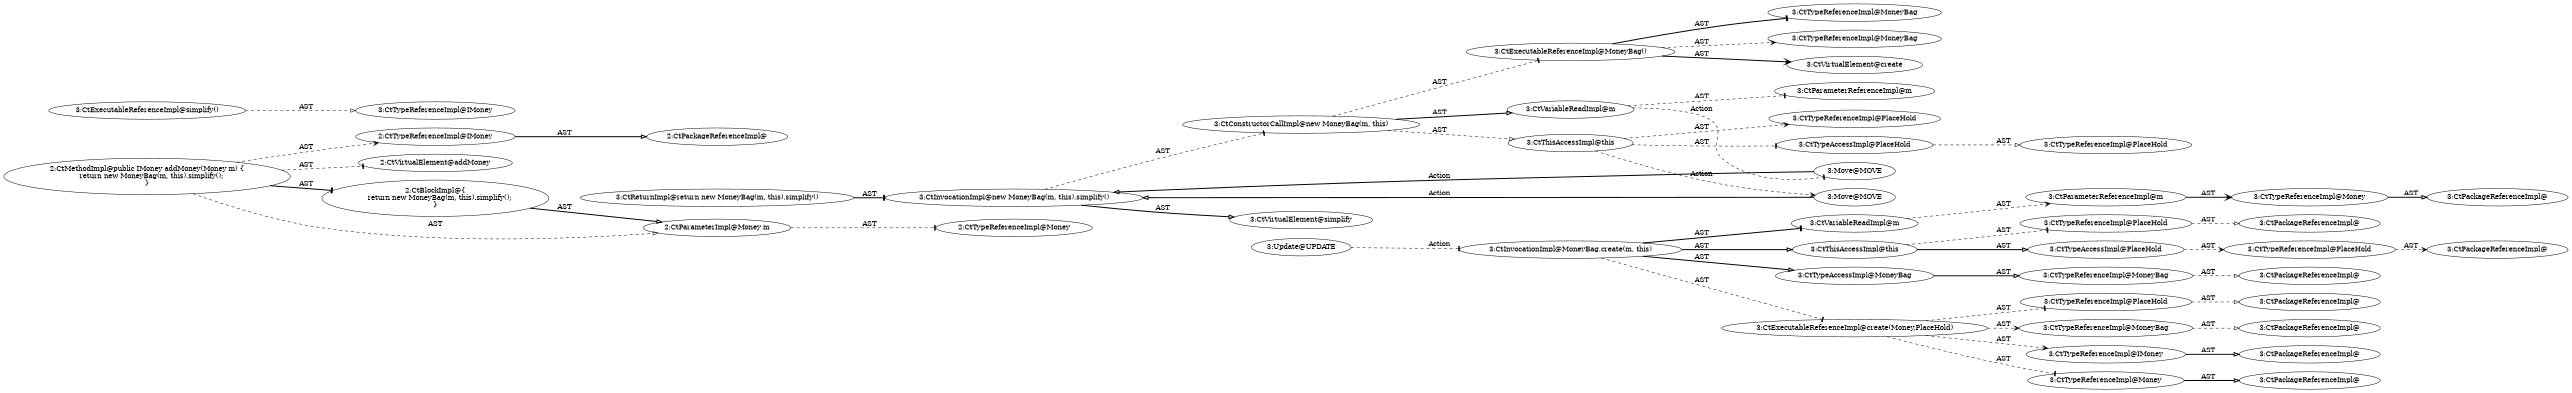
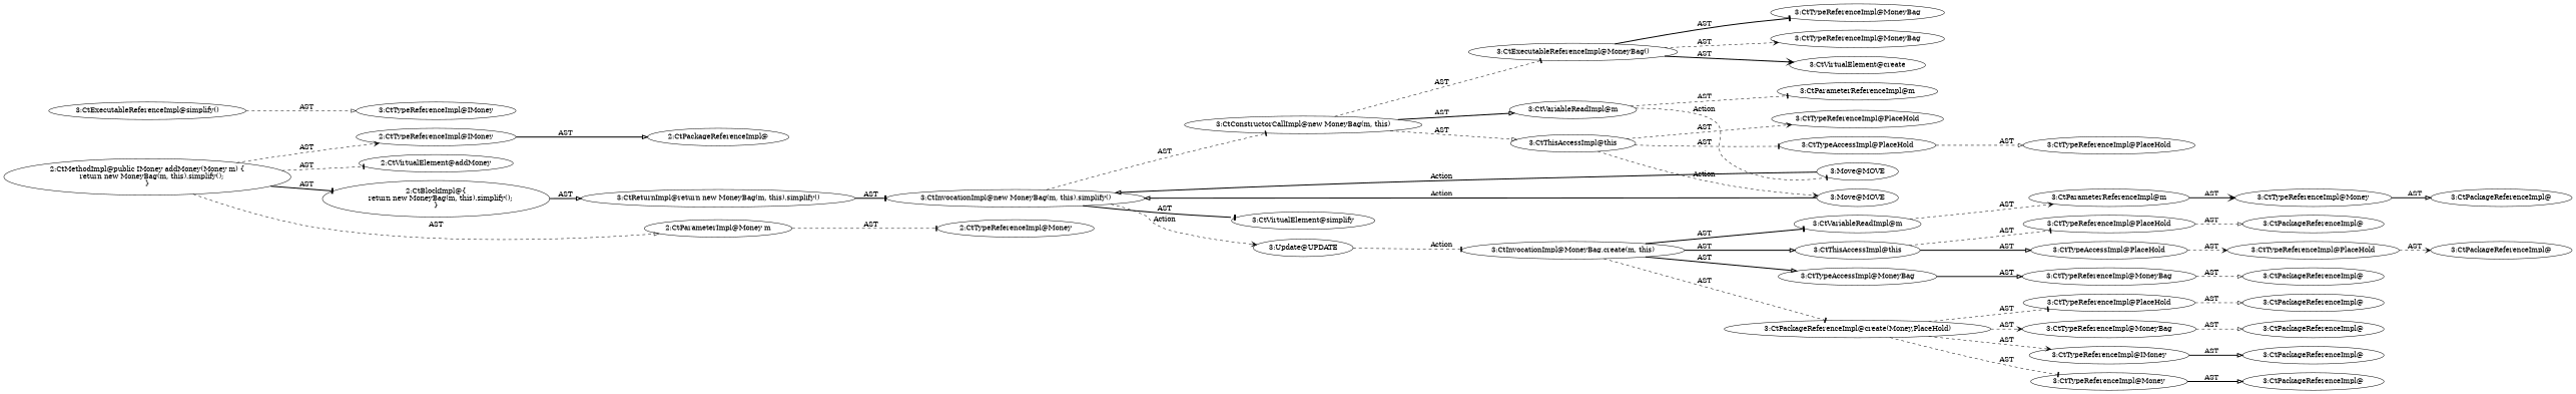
  digraph {
    rankdir=LR
    node [shape=ellipse]
    edge [arrowhead=onormal style=dashed]
    n1 [label="2:CtTypeReferenceImpl@IMoney"]
    n2 [label="2:CtPackageReferenceImpl@"]
    n3 [label="2:CtVirtualElement@addMoney"]
    n4 [label="2:CtParameterImpl@Money m"]
    n5 [label="2:CtTypeReferenceImpl@Money"]
    n6 [label="3:CtExecutableReferenceImpl@simplify()"]
    n7 [label="3:CtTypeReferenceImpl@IMoney"]
    n8 [label="3:CtVirtualElement@simplify"]
    n9 [label="3:CtExecutableReferenceImpl@MoneyBag()"]
    n10 [label="3:CtTypeReferenceImpl@MoneyBag"]
    n11 [label="3:CtTypeReferenceImpl@MoneyBag"]
    n12 [label="3:CtVirtualElement@create"]
    n13 [label="3:CtVariableReadImpl@m"]
    n14 [label="3:CtParameterReferenceImpl@m"]
    n15 [label="3:Move@MOVE"]
    n16 [label="3:CtInvocationImpl@new MoneyBag(m, this).simplify()"]
    n17 [label="3:CtTypeAccessImpl@PlaceHold"]
    n18 [label="3:CtTypeReferenceImpl@PlaceHold"]
    n19 [label="3:CtThisAccessImpl@this"]
    n20 [label="3:CtTypeReferenceImpl@PlaceHold"]
    n21 [label="3:Move@MOVE"]
    n22 [label="3:CtConstructorCallImpl@new MoneyBag(m, this)"]
    n23 [label="3:Update@UPDATE"]
    n24 [label="3:CtInvocationImpl@MoneyBag.create(m, this)"]
    n25 [label="3:CtReturnImpl@return new MoneyBag(m, this).simplify()"]
    n26 [label="2:CtBlockImpl@\{\n    return new MoneyBag(m, this).simplify();\n\}"]
    n27 [label="2:CtMethodImpl@public IMoney addMoney(Money m) \{\n    return new MoneyBag(m, this).simplify();\n\}"]
    n28 [label="3:CtTypeAccessImpl@MoneyBag"]
-   n29 [label="3:CtExecutableReferenceImpl@create(Money,PlaceHold)"]
+   n29 [label="3:CtPackageReferenceImpl@create(Money,PlaceHold)"]
    n30 [label="3:CtVariableReadImpl@m"]
    n31 [label="3:CtThisAccessImpl@this"]
    n32 [label="3:CtPackageReferenceImpl@"]
    n33 [label="3:CtTypeReferenceImpl@MoneyBag"]
    n34 [label="3:CtPackageReferenceImpl@"]
    n35 [label="3:CtTypeReferenceImpl@MoneyBag"]
    n36 [label="3:CtPackageReferenceImpl@"]
    n37 [label="3:CtTypeReferenceImpl@IMoney"]
    n38 [label="3:CtPackageReferenceImpl@"]
    n39 [label="3:CtTypeReferenceImpl@Money"]
    n40 [label="3:CtPackageReferenceImpl@"]
    n41 [label="3:CtTypeReferenceImpl@PlaceHold"]
    n42 [label="3:CtPackageReferenceImpl@"]
    n43 [label="3:CtTypeReferenceImpl@Money"]
    n44 [label="3:CtParameterReferenceImpl@m"]
    n45 [label="3:CtPackageReferenceImpl@"]
    n46 [label="3:CtTypeReferenceImpl@PlaceHold"]
    n47 [label="3:CtPackageReferenceImpl@"]
    n48 [label="3:CtTypeReferenceImpl@PlaceHold"]
    n49 [label="3:CtTypeAccessImpl@PlaceHold"]
    n1 -> n2 [label=AST style=bold]
    n4 -> n5 [arrowhead=tee label=AST]
    n6 -> n7 [label=AST]
    n9 -> n10 [arrowhead=tee label=AST style=bold]
    n9 -> n11 [arrowhead=vee label=AST]
    n9 -> n12 [arrowhead=vee label=AST style=bold]
    n13 -> n14 [arrowhead=tee label=AST]
    n13 -> n15 [arrowhead=tee label=Action]
    n15 -> n16 [label=Action style=bold]
-   n16 -> n8 [label=AST style=bold]
+   n16 -> n8 [arrowhead=tee label=AST style=bold]
    n16 -> n22 [arrowhead=tee label=AST]
+   n16 -> n23 [arrowhead=vee label=Action]
    n17 -> n18 [label=AST]
    n19 -> n17 [arrowhead=tee label=AST]
    n19 -> n20 [arrowhead=vee label=AST]
    n19 -> n21 [arrowhead=vee label=Action]
    n21 -> n16 [label=Action style=bold]
    n22 -> n9 [arrowhead=tee label=AST]
    n22 -> n13 [label=AST style=bold]
    n22 -> n19 [label=AST]
    n23 -> n24 [arrowhead=tee label=Action]
    n24 -> n28 [label=AST style=bold]
    n24 -> n29 [arrowhead=tee label=AST]
    n24 -> n30 [arrowhead=tee label=AST style=bold]
    n24 -> n31 [label=AST style=bold]
    n25 -> n16 [arrowhead=tee label=AST style=bold]
-   n26 -> n4 [label=AST style=bold]
+   n26 -> n25 [label=AST style=bold]
    n27 -> n1 [arrowhead=vee label=AST]
    n27 -> n3 [arrowhead=tee label=AST]
    n27 -> n4 [label=AST]
    n27 -> n26 [arrowhead=tee label=AST style=bold]
    n28 -> n33 [label=AST style=bold]
    n29 -> n35 [arrowhead=vee label=AST]
    n29 -> n37 [arrowhead=vee label=AST]
    n29 -> n39 [arrowhead=tee label=AST]
    n29 -> n41 [arrowhead=tee label=AST]
    n30 -> n44 [arrowhead=vee label=AST]
    n31 -> n46 [arrowhead=tee label=AST]
    n31 -> n49 [label=AST style=bold]
    n33 -> n32 [label=AST]
    n35 -> n34 [label=AST]
    n37 -> n36 [label=AST style=bold]
    n39 -> n38 [label=AST style=bold]
    n41 -> n40 [label=AST]
    n43 -> n42 [label=AST style=bold]
    n44 -> n43 [arrowhead=vee label=AST style=bold]
    n46 -> n45 [label=AST]
    n48 -> n47 [arrowhead=vee label=AST]
    n49 -> n48 [arrowhead=vee label=AST]
  }
